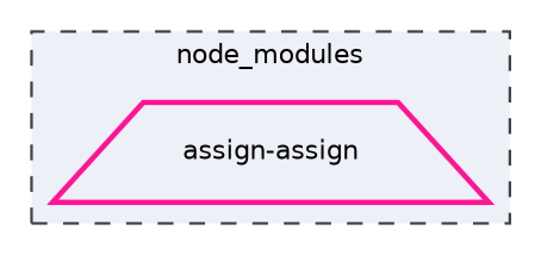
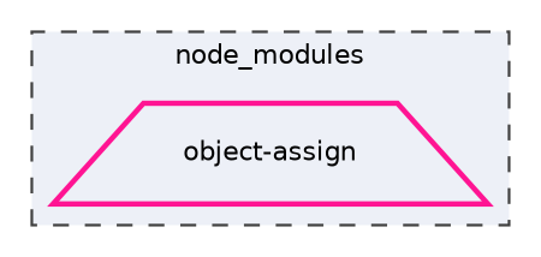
  digraph {
    compound=true
-   n1 [color=deeppink fillcolor="#edf0f7" fontname=Helvetica fontsize=10 height=0.2 label="assign-assign" shape=trapezium style="filled,bold" width=0.4]
+   n1 [color=deeppink fillcolor="#edf0f7" fontname=Helvetica fontsize=10 height=0.2 label="object-assign" shape=trapezium style="filled,bold" width=0.4]
    subgraph cluster_1 {
      bgcolor="#edf0f7"
      fontname=Helvetica
      fontsize=10
      label=node_modules
      pencolor=grey25
      style="filled,dashed"
      n1
    }
  }
